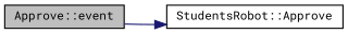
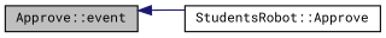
  digraph {
    rankdir=LR
    fontname="Roboto Mono"
    node [color=black fontname="Roboto Mono" fontsize=10 shape=record style=filled]
    n1 [fillcolor=grey75 fontcolor=black height=0.2 label="Approve::event" width=0.4]
    n2 [fillcolor=white height=0.2 label="StudentsRobot::Approve" width=0.4]
-   n1 -> n2 [color=midnightblue fontname="Roboto Mono" fontsize=10 labelfontname=Helvetica labelfontsize=10 style=solid]
+   n2 -> n1 [color=midnightblue fontname="Roboto Mono" fontsize=10 labelfontname=Helvetica labelfontsize=10 style=solid]
  }
